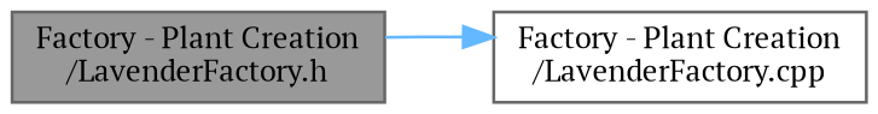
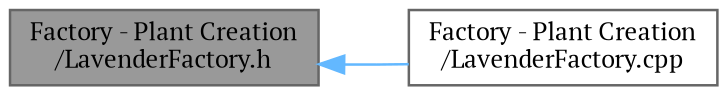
  digraph {
    rankdir=LR
    fontname="PT Serif"
    node [fontname="PT Serif" fontsize=10 shape=box style=filled]
    n1 [color=gray40 fillcolor=grey60 fontcolor=black height=0.2 label="Factory - Plant Creation\l/LavenderFactory.h" width=0.4]
    n2 [color=grey40 fillcolor=white height=0.2 label="Factory - Plant Creation\l/LavenderFactory.cpp" width=0.4]
-   n2 -> n1 [color=steelblue1 dir=back fontname="PT Serif" fontsize=10 labelfontname=Helvetica labelfontsize=10 style=solid]
+   n1 -> n2 [color=steelblue1 dir=back fontname="PT Serif" fontsize=10 labelfontname=Helvetica labelfontsize=10 style=solid]
  }
